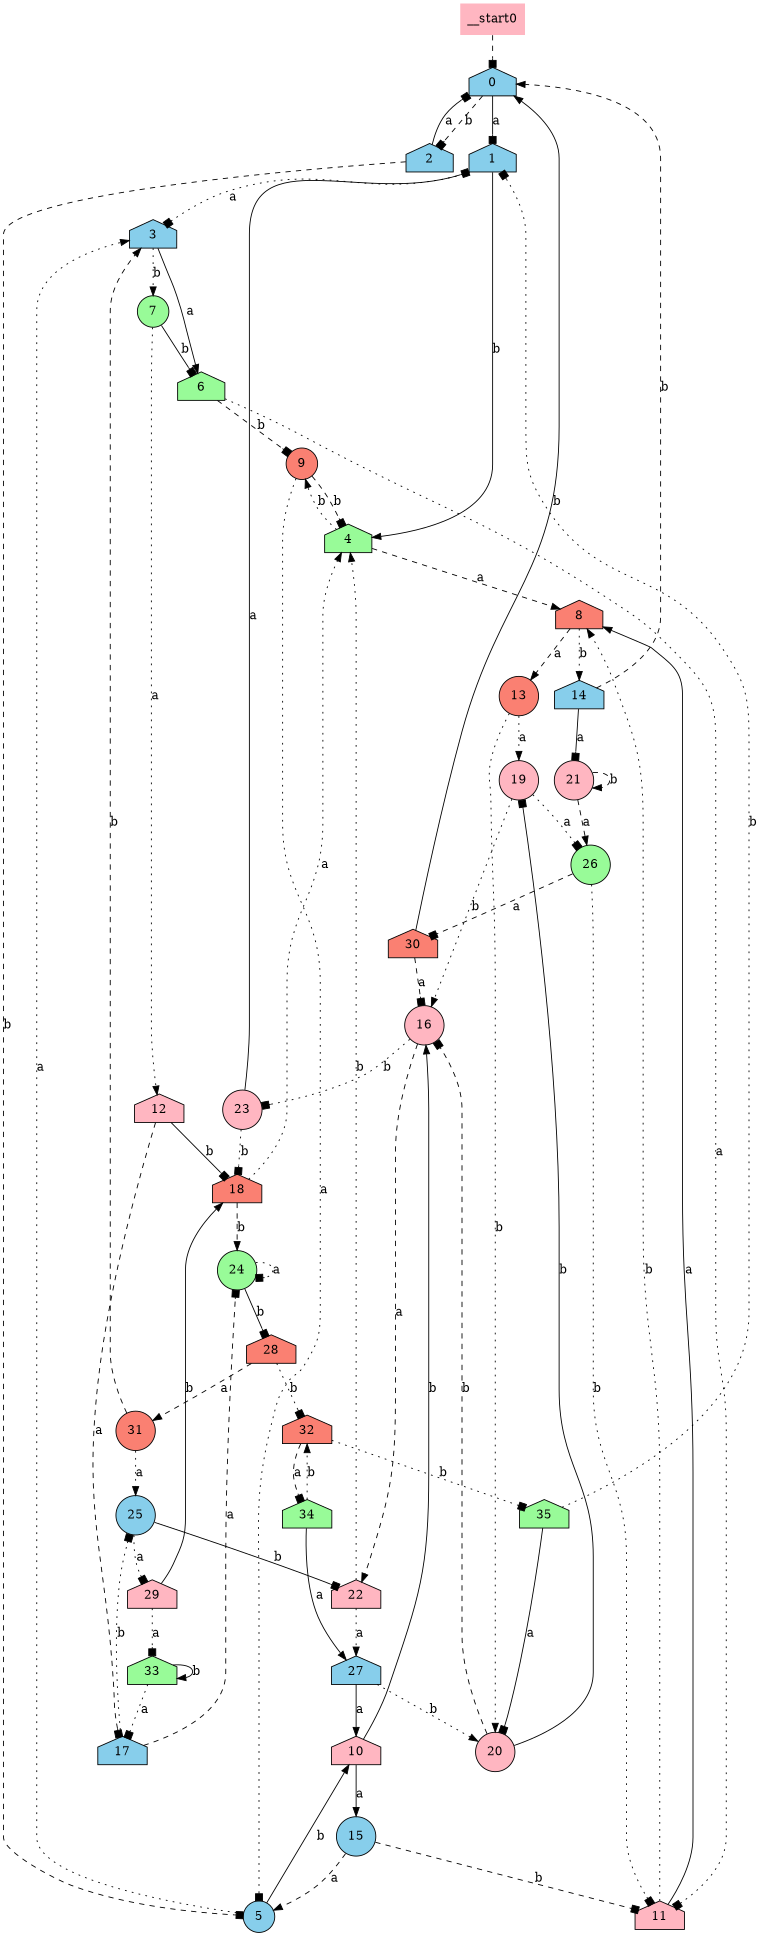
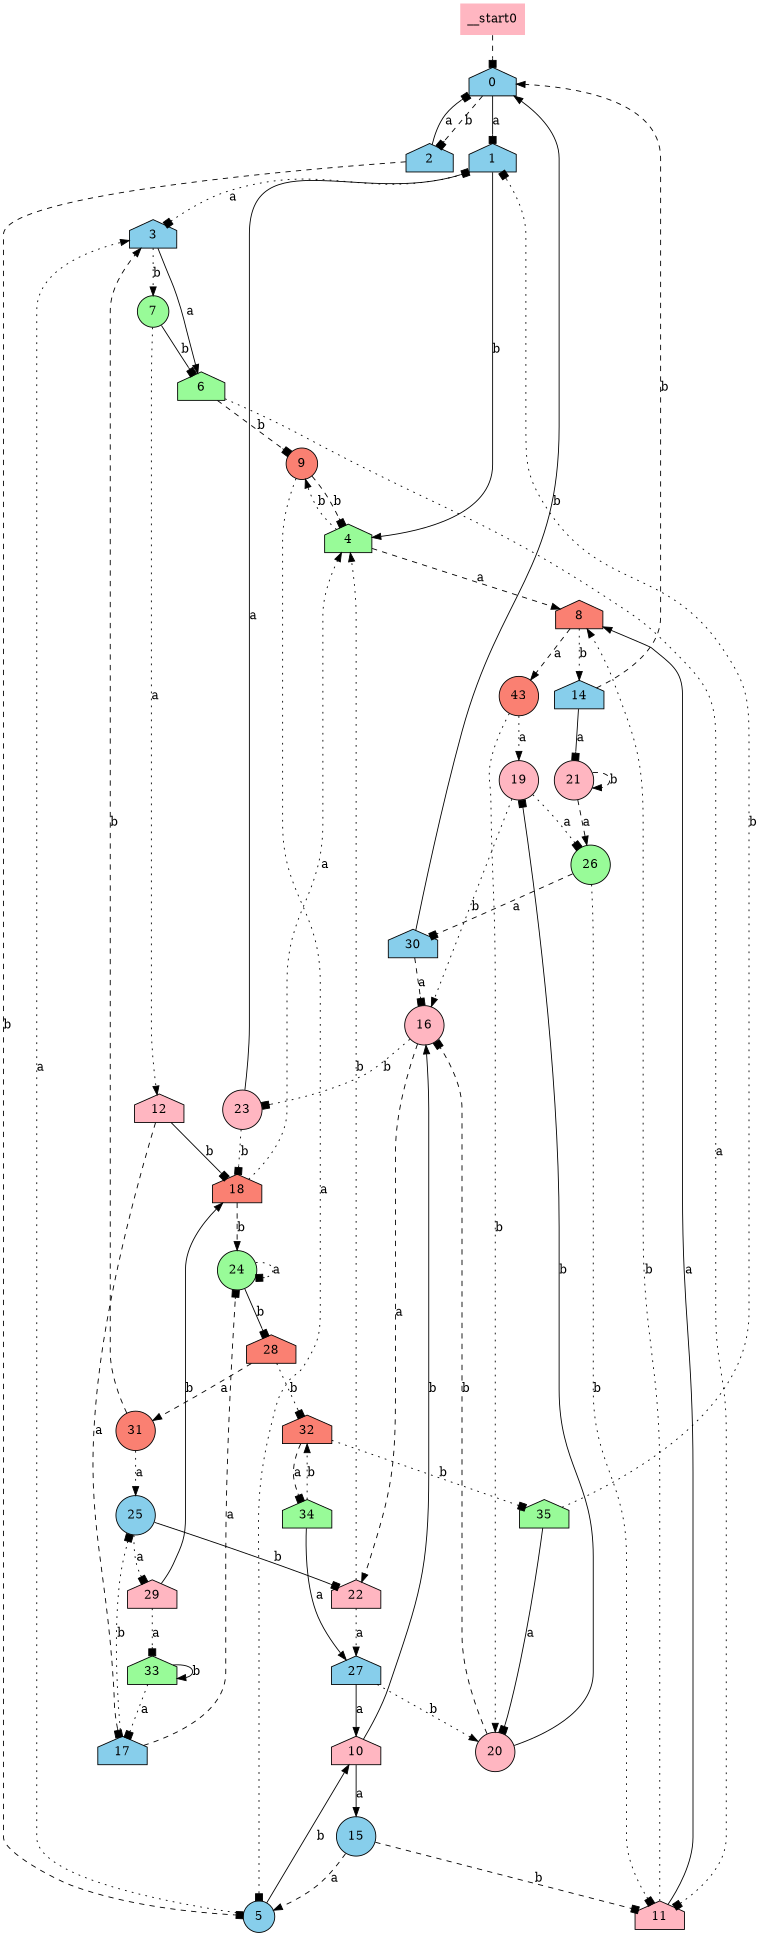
  digraph {
    node [fillcolor=lightpink shape=house style=filled]
    edge [arrowhead=box style=dotted]
    __start0 [shape=none]
    0 [fillcolor=skyblue]
    1 [fillcolor=skyblue]
    2 [fillcolor=skyblue]
    3 [fillcolor=skyblue]
    4 [fillcolor=palegreen]
    5 [fillcolor=skyblue shape=circle]
    6 [fillcolor=palegreen]
    7 [fillcolor=palegreen shape=circle]
    8 [fillcolor=salmon]
    9 [fillcolor=salmon shape=circle]
    10
    11
    12
-   13 [fillcolor=salmon shape=circle]
+   13 [fillcolor=salmon shape=circle label=43]
    14 [fillcolor=skyblue]
    15 [fillcolor=skyblue shape=circle]
    16 [shape=circle]
    17 [fillcolor=skyblue]
    18 [fillcolor=salmon]
    19 [shape=circle]
    20 [shape=circle]
    21 [shape=circle]
    22
    23 [shape=circle]
    24 [fillcolor=palegreen shape=circle]
    25 [fillcolor=skyblue shape=circle]
    26 [fillcolor=palegreen shape=circle]
    27 [fillcolor=skyblue]
    28 [fillcolor=salmon]
    29
-   30 [fillcolor=salmon]
+   30 [fillcolor=skyblue]
    31 [fillcolor=salmon shape=circle]
    32 [fillcolor=salmon]
    33 [fillcolor=palegreen]
    34 [fillcolor=palegreen]
    35 [fillcolor=palegreen]
    __start0 -> 0 [style=dashed]
    0 -> 1 [label=a style=solid]
    0 -> 2 [label=b style=dashed]
    1 -> 3 [label=a]
    1 -> 4 [arrowhead=normal label=b style=solid]
    2 -> 0 [label=a style=solid]
    2 -> 5 [label=b style=dashed]
    3 -> 6 [arrowhead=normal label=a style=solid]
    3 -> 7 [arrowhead=normal label=b]
    4 -> 8 [arrowhead=normal label=a style=dashed]
    4 -> 9 [arrowhead=normal label=b]
    5 -> 3 [arrowhead=normal label=a]
    5 -> 10 [arrowhead=normal label=b style=solid]
    6 -> 9 [label=b style=dashed]
    6 -> 11 [label=a]
    7 -> 6 [label=b style=solid]
    7 -> 12 [arrowhead=normal label=a]
    8 -> 13 [arrowhead=normal label=a style=dashed]
    8 -> 14 [arrowhead=normal label=b]
    9 -> 4 [label=b style=dashed]
    9 -> 5 [label=a]
    10 -> 15 [arrowhead=normal label=a style=solid]
    10 -> 16 [arrowhead=normal label=b style=solid]
    11 -> 8 [arrowhead=normal label=a style=solid]
    11 -> 8 [arrowhead=normal label=b]
    12 -> 17 [label=a style=dashed]
    12 -> 18 [label=b style=solid]
    13 -> 19 [arrowhead=normal label=a]
    13 -> 20 [arrowhead=normal label=b]
    14 -> 0 [arrowhead=normal label=b style=dashed]
    14 -> 21 [label=a style=solid]
    15 -> 5 [arrowhead=normal label=a style=dashed]
    15 -> 11 [label=b style=dashed]
    16 -> 22 [arrowhead=normal label=a style=dashed]
    16 -> 23 [label=b]
    17 -> 24 [label=a style=dashed]
    17 -> 25 [label=b]
    18 -> 4 [arrowhead=normal label=a]
    18 -> 24 [arrowhead=normal label=b style=dashed]
    19 -> 16 [arrowhead=normal label=b]
    19 -> 26 [label=a]
    20 -> 16 [label=b style=dashed]
    20 -> 19 [label=b style=solid]
    21 -> 21 [arrowhead=normal label=b style=dashed]
    21 -> 26 [arrowhead=normal label=a style=dashed]
    22 -> 4 [arrowhead=normal label=b]
    22 -> 27 [arrowhead=normal label=a]
    23 -> 1 [label=a style=solid]
    23 -> 18 [label=b]
    24 -> 24 [label=a]
    24 -> 28 [label=b style=solid]
    25 -> 22 [label=b style=solid]
    25 -> 29 [label=a]
    26 -> 11 [label=b]
    26 -> 30 [label=a style=dashed]
    27 -> 10 [arrowhead=normal label=a style=solid]
    27 -> 20 [arrowhead=normal label=b]
    28 -> 31 [arrowhead=normal label=a style=dashed]
    28 -> 32 [label=b]
    29 -> 18 [arrowhead=normal label=b style=solid]
    29 -> 33 [label=a]
    30 -> 0 [arrowhead=normal label=b style=solid]
    30 -> 16 [label=a style=dashed]
    31 -> 3 [arrowhead=normal label=b style=dashed]
    31 -> 25 [arrowhead=normal label=a]
    32 -> 34 [label=a style=dashed]
    32 -> 35 [label=b]
    33 -> 17 [label=a]
    33 -> 33 [arrowhead=normal label=b style=solid]
    34 -> 27 [arrowhead=normal label=a style=solid]
    34 -> 32 [arrowhead=normal label=b]
    35 -> 1 [label=b]
    35 -> 20 [label=a style=solid]
  }
